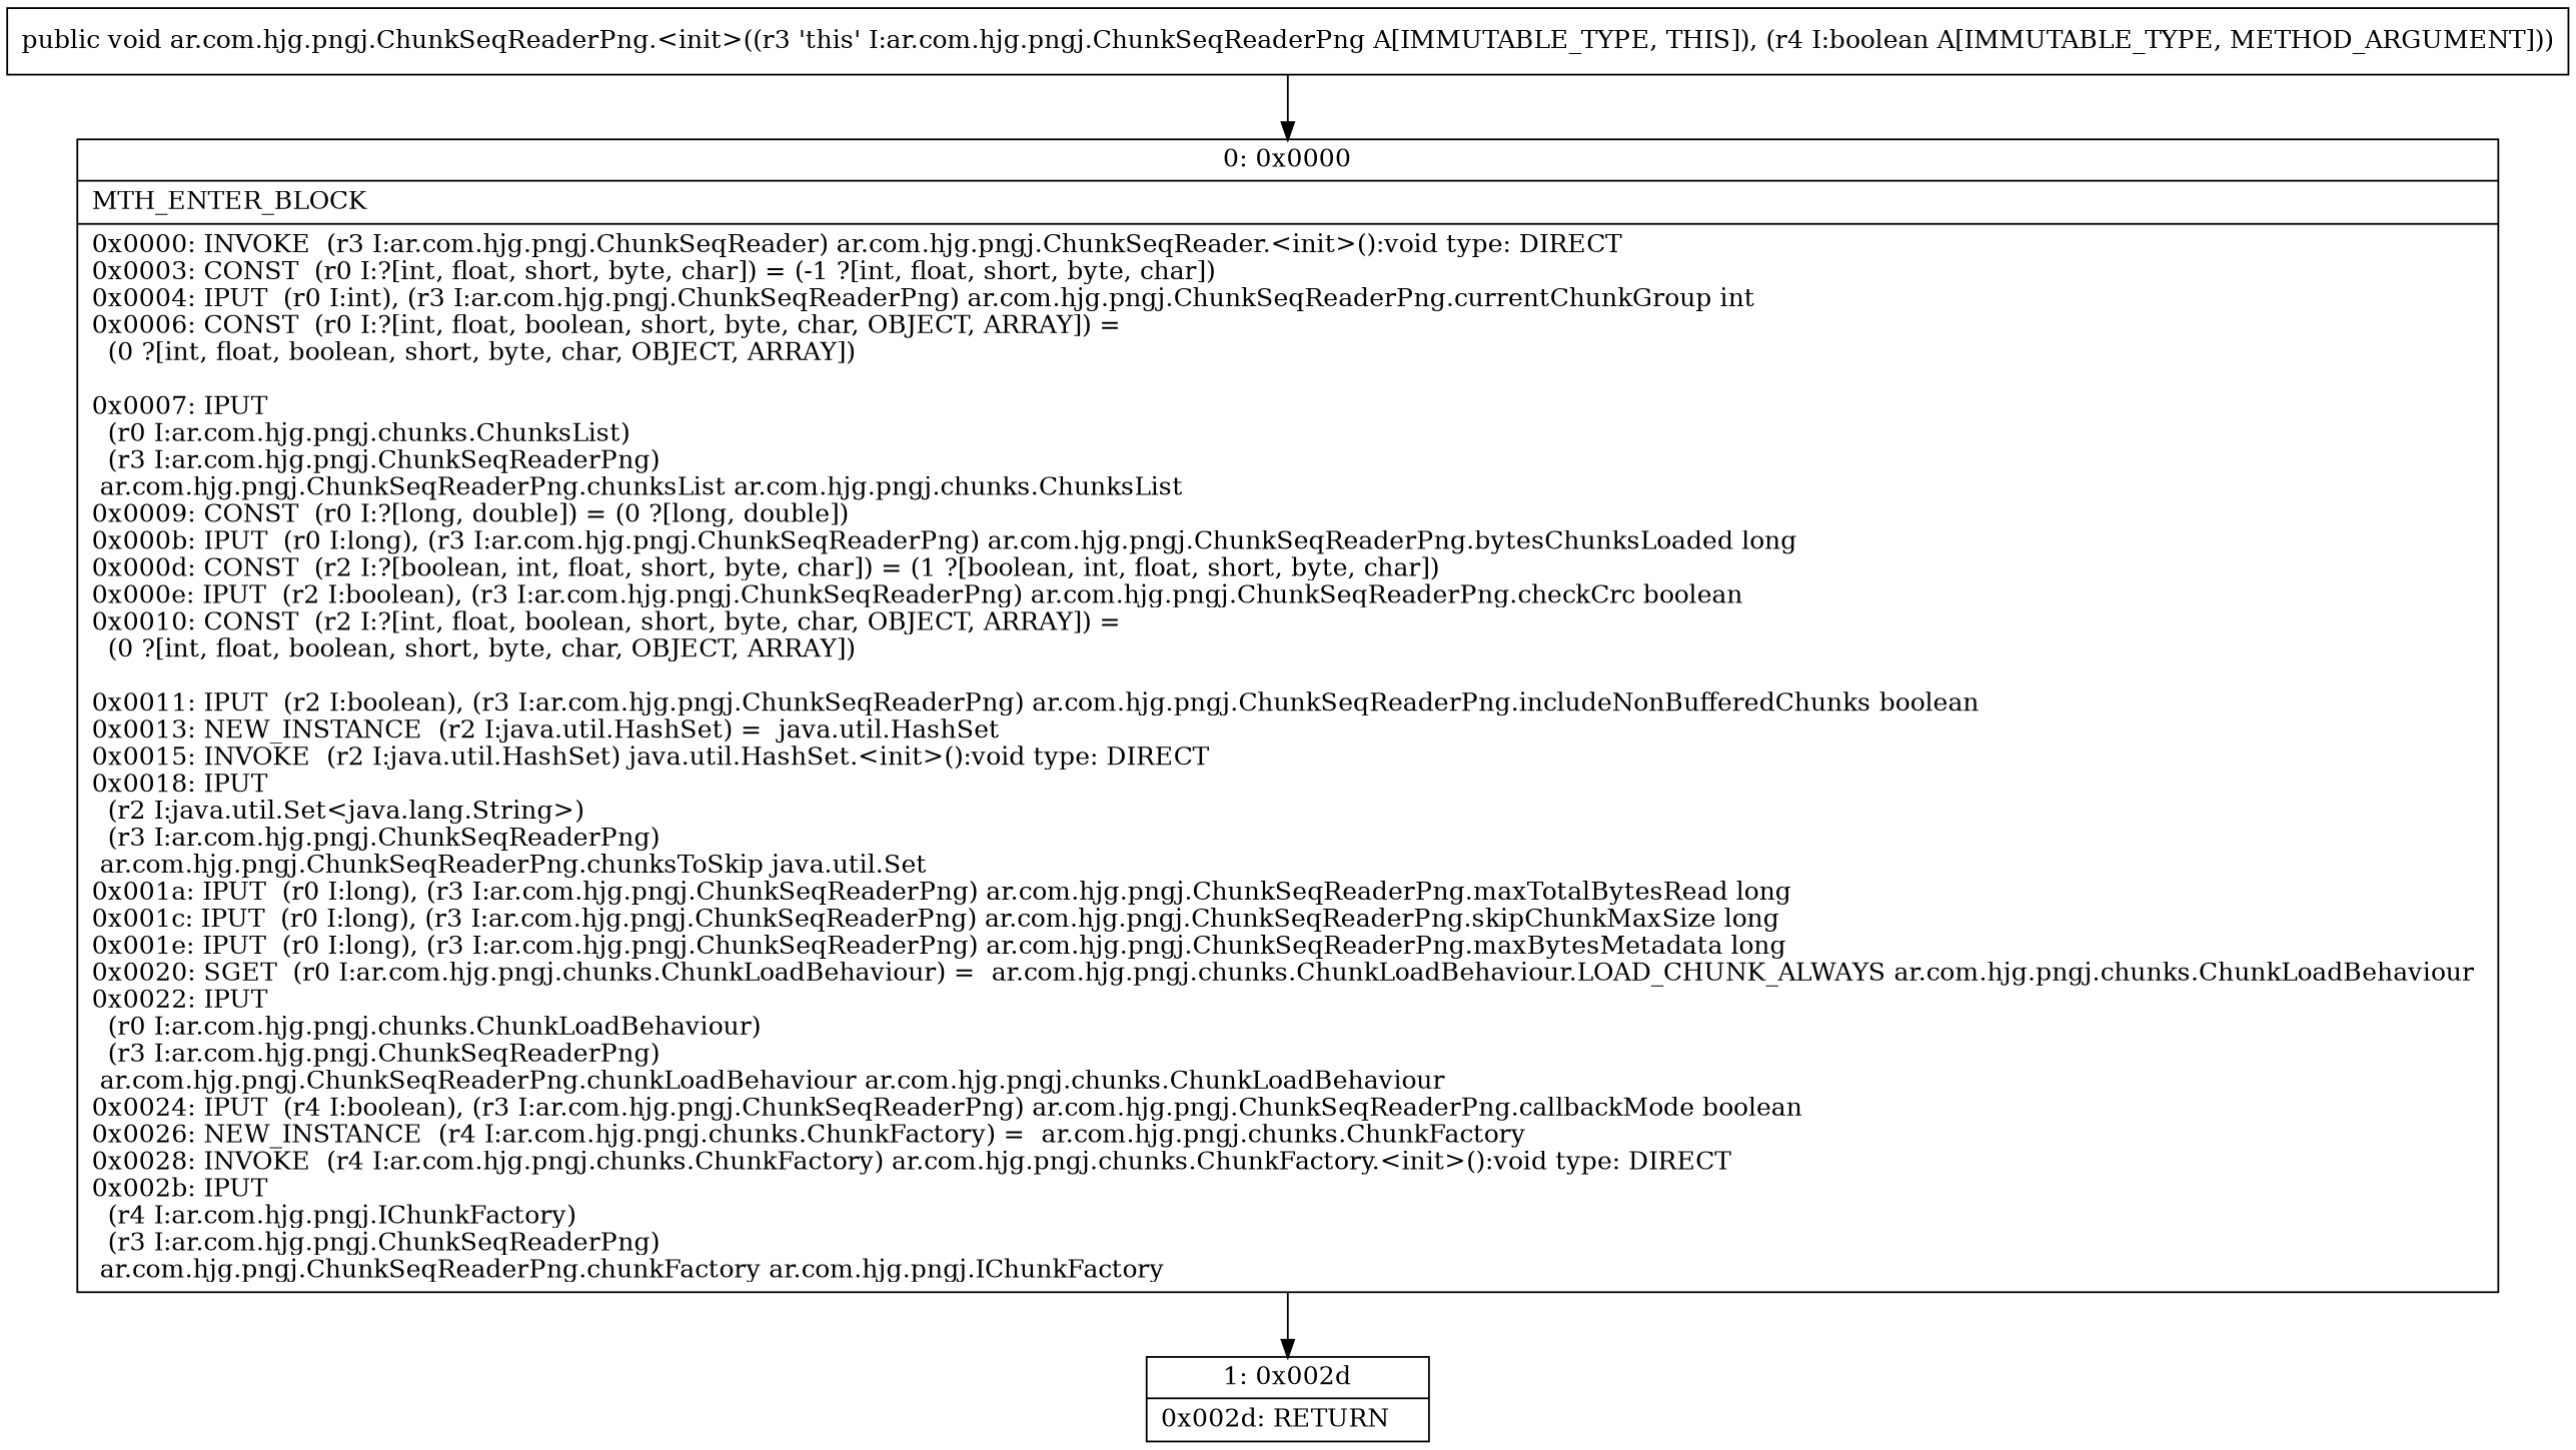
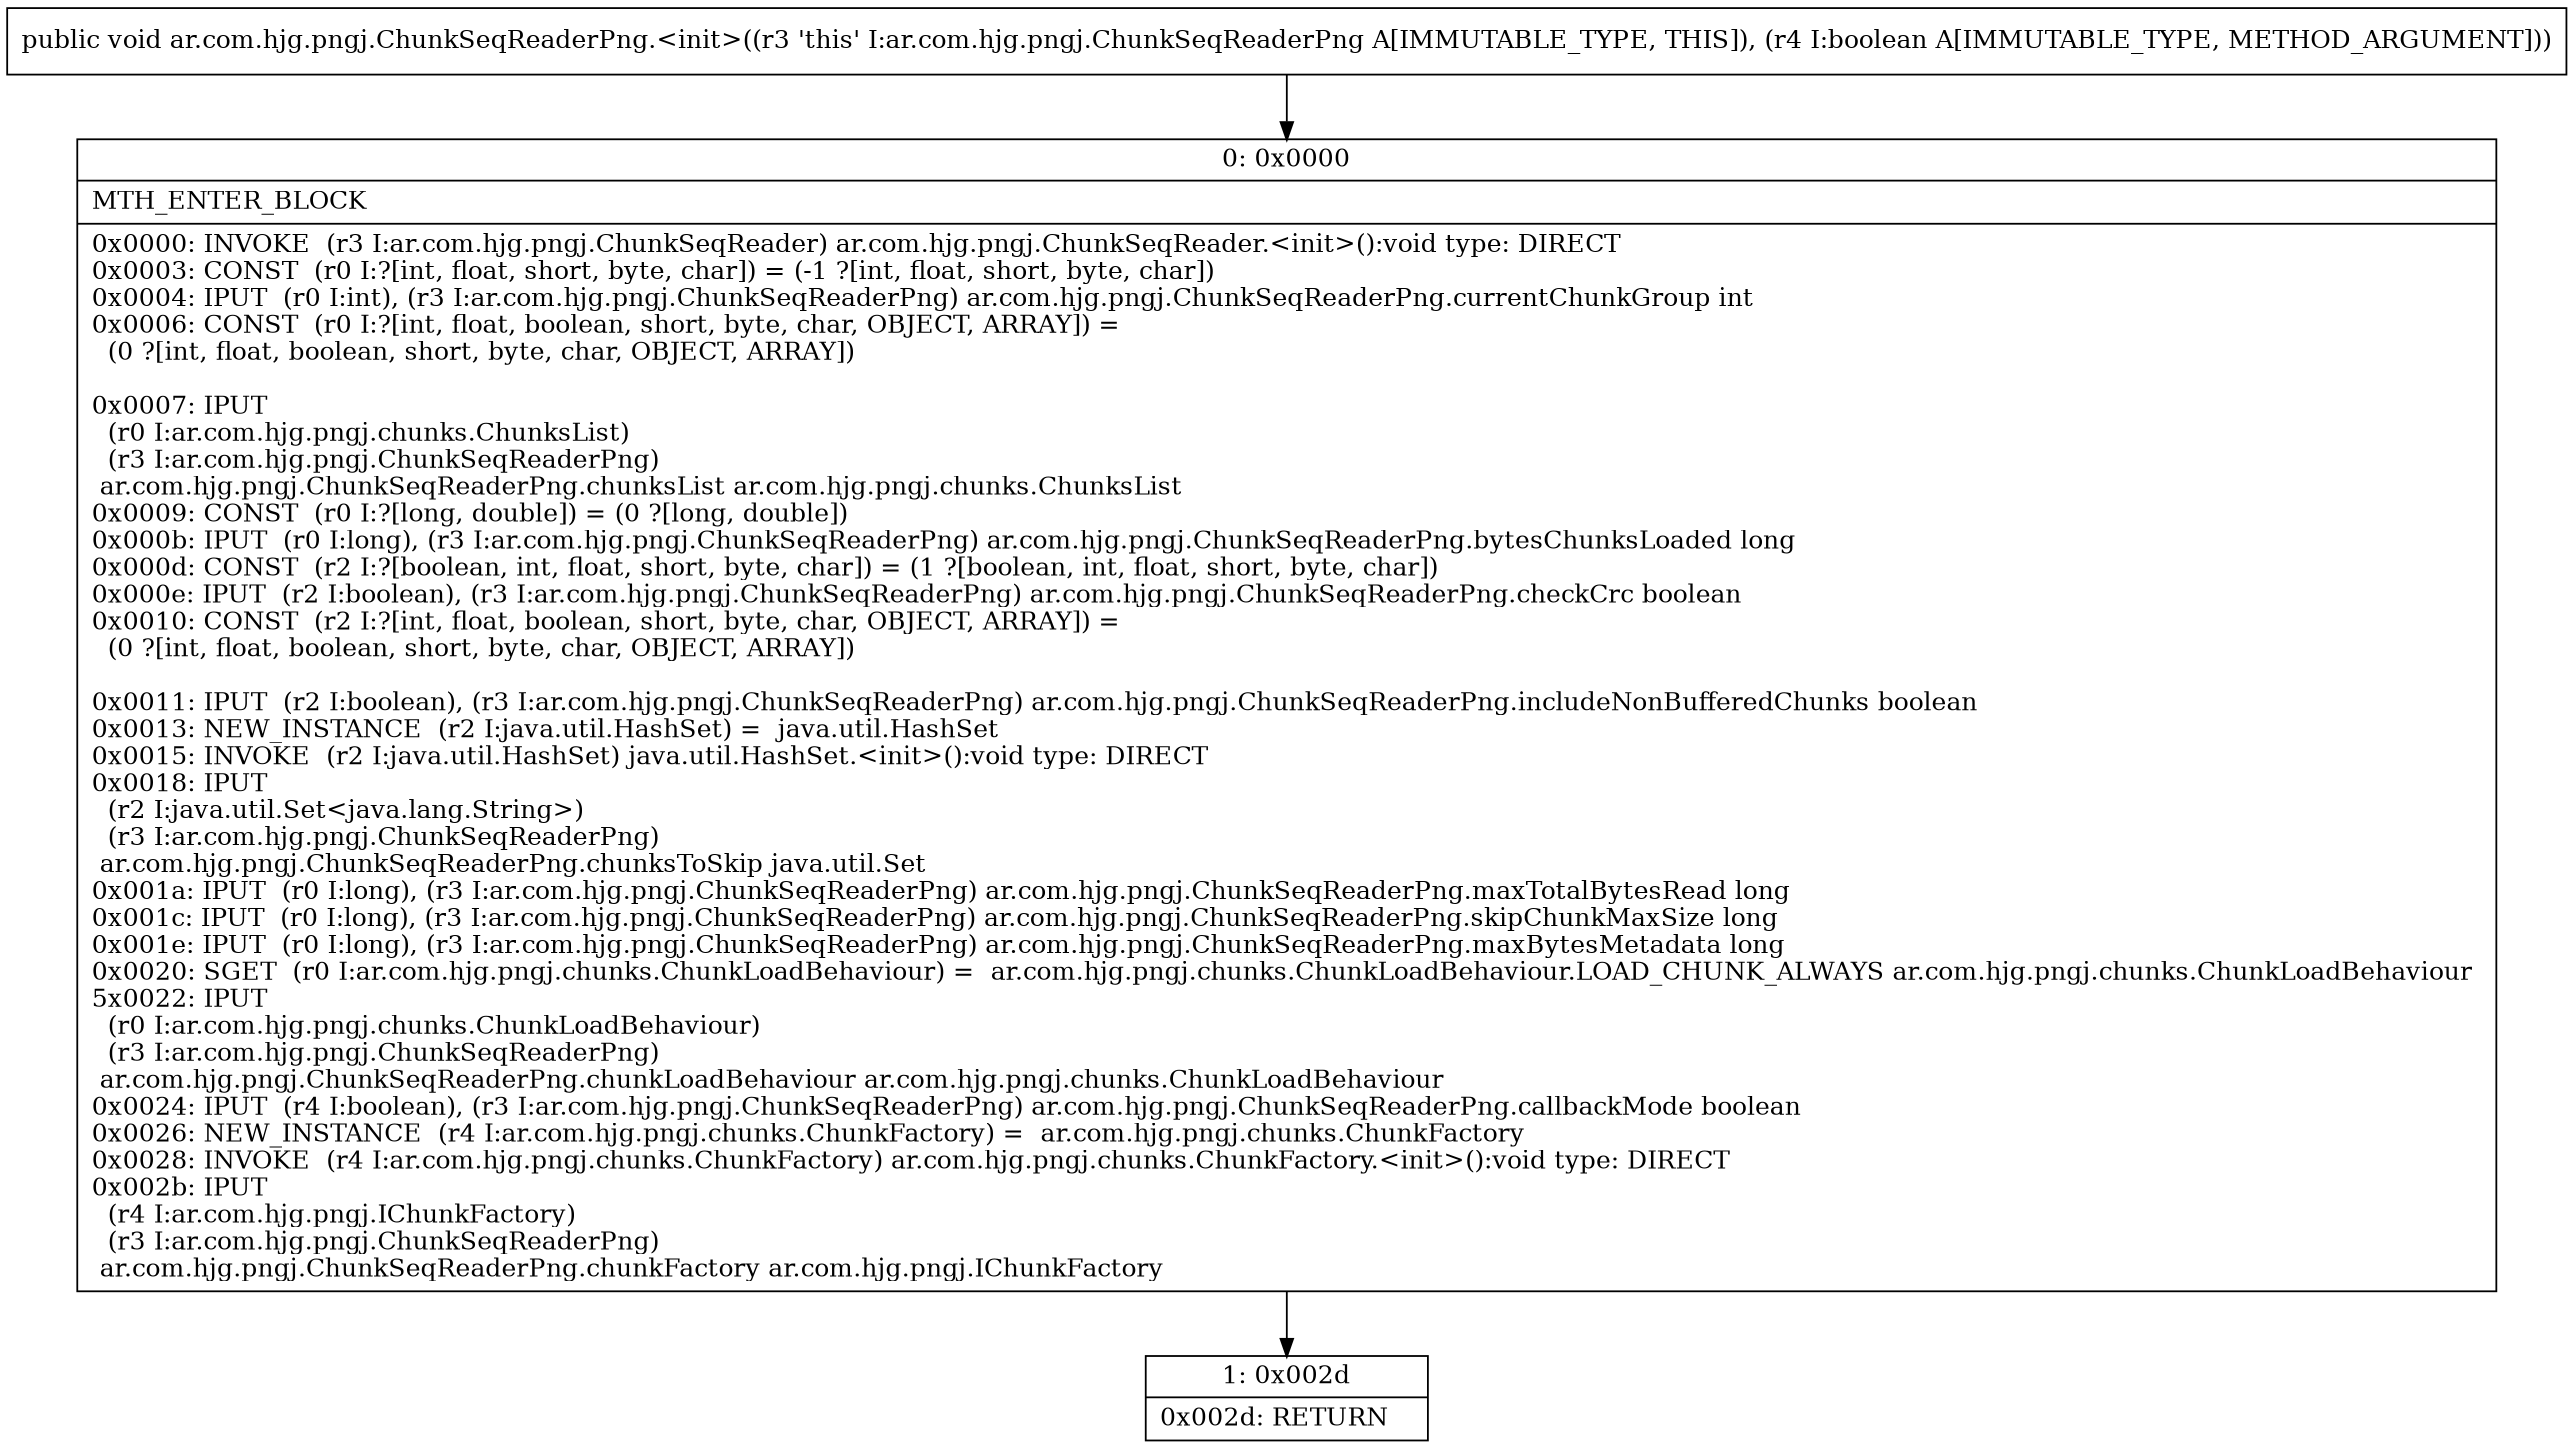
  digraph {
    node [shape=record]
-   n1 [label="{0\:\ 0x0000|MTH_ENTER_BLOCK\l|0x0000: INVOKE  (r3 I:ar.com.hjg.pngj.ChunkSeqReader) ar.com.hjg.pngj.ChunkSeqReader.\<init\>():void type: DIRECT \l0x0003: CONST  (r0 I:?[int, float, short, byte, char]) = (\-1 ?[int, float, short, byte, char]) \l0x0004: IPUT  (r0 I:int), (r3 I:ar.com.hjg.pngj.ChunkSeqReaderPng) ar.com.hjg.pngj.ChunkSeqReaderPng.currentChunkGroup int \l0x0006: CONST  (r0 I:?[int, float, boolean, short, byte, char, OBJECT, ARRAY]) = \l  (0 ?[int, float, boolean, short, byte, char, OBJECT, ARRAY])\l \l0x0007: IPUT  \l  (r0 I:ar.com.hjg.pngj.chunks.ChunksList)\l  (r3 I:ar.com.hjg.pngj.ChunkSeqReaderPng)\l ar.com.hjg.pngj.ChunkSeqReaderPng.chunksList ar.com.hjg.pngj.chunks.ChunksList \l0x0009: CONST  (r0 I:?[long, double]) = (0 ?[long, double]) \l0x000b: IPUT  (r0 I:long), (r3 I:ar.com.hjg.pngj.ChunkSeqReaderPng) ar.com.hjg.pngj.ChunkSeqReaderPng.bytesChunksLoaded long \l0x000d: CONST  (r2 I:?[boolean, int, float, short, byte, char]) = (1 ?[boolean, int, float, short, byte, char]) \l0x000e: IPUT  (r2 I:boolean), (r3 I:ar.com.hjg.pngj.ChunkSeqReaderPng) ar.com.hjg.pngj.ChunkSeqReaderPng.checkCrc boolean \l0x0010: CONST  (r2 I:?[int, float, boolean, short, byte, char, OBJECT, ARRAY]) = \l  (0 ?[int, float, boolean, short, byte, char, OBJECT, ARRAY])\l \l0x0011: IPUT  (r2 I:boolean), (r3 I:ar.com.hjg.pngj.ChunkSeqReaderPng) ar.com.hjg.pngj.ChunkSeqReaderPng.includeNonBufferedChunks boolean \l0x0013: NEW_INSTANCE  (r2 I:java.util.HashSet) =  java.util.HashSet \l0x0015: INVOKE  (r2 I:java.util.HashSet) java.util.HashSet.\<init\>():void type: DIRECT \l0x0018: IPUT  \l  (r2 I:java.util.Set\<java.lang.String\>)\l  (r3 I:ar.com.hjg.pngj.ChunkSeqReaderPng)\l ar.com.hjg.pngj.ChunkSeqReaderPng.chunksToSkip java.util.Set \l0x001a: IPUT  (r0 I:long), (r3 I:ar.com.hjg.pngj.ChunkSeqReaderPng) ar.com.hjg.pngj.ChunkSeqReaderPng.maxTotalBytesRead long \l0x001c: IPUT  (r0 I:long), (r3 I:ar.com.hjg.pngj.ChunkSeqReaderPng) ar.com.hjg.pngj.ChunkSeqReaderPng.skipChunkMaxSize long \l0x001e: IPUT  (r0 I:long), (r3 I:ar.com.hjg.pngj.ChunkSeqReaderPng) ar.com.hjg.pngj.ChunkSeqReaderPng.maxBytesMetadata long \l0x0020: SGET  (r0 I:ar.com.hjg.pngj.chunks.ChunkLoadBehaviour) =  ar.com.hjg.pngj.chunks.ChunkLoadBehaviour.LOAD_CHUNK_ALWAYS ar.com.hjg.pngj.chunks.ChunkLoadBehaviour \l0x0022: IPUT  \l  (r0 I:ar.com.hjg.pngj.chunks.ChunkLoadBehaviour)\l  (r3 I:ar.com.hjg.pngj.ChunkSeqReaderPng)\l ar.com.hjg.pngj.ChunkSeqReaderPng.chunkLoadBehaviour ar.com.hjg.pngj.chunks.ChunkLoadBehaviour \l0x0024: IPUT  (r4 I:boolean), (r3 I:ar.com.hjg.pngj.ChunkSeqReaderPng) ar.com.hjg.pngj.ChunkSeqReaderPng.callbackMode boolean \l0x0026: NEW_INSTANCE  (r4 I:ar.com.hjg.pngj.chunks.ChunkFactory) =  ar.com.hjg.pngj.chunks.ChunkFactory \l0x0028: INVOKE  (r4 I:ar.com.hjg.pngj.chunks.ChunkFactory) ar.com.hjg.pngj.chunks.ChunkFactory.\<init\>():void type: DIRECT \l0x002b: IPUT  \l  (r4 I:ar.com.hjg.pngj.IChunkFactory)\l  (r3 I:ar.com.hjg.pngj.ChunkSeqReaderPng)\l ar.com.hjg.pngj.ChunkSeqReaderPng.chunkFactory ar.com.hjg.pngj.IChunkFactory \l}"]
+   n1 [label="{0\:\ 0x0000|MTH_ENTER_BLOCK\l|0x0000: INVOKE  (r3 I:ar.com.hjg.pngj.ChunkSeqReader) ar.com.hjg.pngj.ChunkSeqReader.\<init\>():void type: DIRECT \l0x0003: CONST  (r0 I:?[int, float, short, byte, char]) = (\-1 ?[int, float, short, byte, char]) \l0x0004: IPUT  (r0 I:int), (r3 I:ar.com.hjg.pngj.ChunkSeqReaderPng) ar.com.hjg.pngj.ChunkSeqReaderPng.currentChunkGroup int \l0x0006: CONST  (r0 I:?[int, float, boolean, short, byte, char, OBJECT, ARRAY]) = \l  (0 ?[int, float, boolean, short, byte, char, OBJECT, ARRAY])\l \l0x0007: IPUT  \l  (r0 I:ar.com.hjg.pngj.chunks.ChunksList)\l  (r3 I:ar.com.hjg.pngj.ChunkSeqReaderPng)\l ar.com.hjg.pngj.ChunkSeqReaderPng.chunksList ar.com.hjg.pngj.chunks.ChunksList \l0x0009: CONST  (r0 I:?[long, double]) = (0 ?[long, double]) \l0x000b: IPUT  (r0 I:long), (r3 I:ar.com.hjg.pngj.ChunkSeqReaderPng) ar.com.hjg.pngj.ChunkSeqReaderPng.bytesChunksLoaded long \l0x000d: CONST  (r2 I:?[boolean, int, float, short, byte, char]) = (1 ?[boolean, int, float, short, byte, char]) \l0x000e: IPUT  (r2 I:boolean), (r3 I:ar.com.hjg.pngj.ChunkSeqReaderPng) ar.com.hjg.pngj.ChunkSeqReaderPng.checkCrc boolean \l0x0010: CONST  (r2 I:?[int, float, boolean, short, byte, char, OBJECT, ARRAY]) = \l  (0 ?[int, float, boolean, short, byte, char, OBJECT, ARRAY])\l \l0x0011: IPUT  (r2 I:boolean), (r3 I:ar.com.hjg.pngj.ChunkSeqReaderPng) ar.com.hjg.pngj.ChunkSeqReaderPng.includeNonBufferedChunks boolean \l0x0013: NEW_INSTANCE  (r2 I:java.util.HashSet) =  java.util.HashSet \l0x0015: INVOKE  (r2 I:java.util.HashSet) java.util.HashSet.\<init\>():void type: DIRECT \l0x0018: IPUT  \l  (r2 I:java.util.Set\<java.lang.String\>)\l  (r3 I:ar.com.hjg.pngj.ChunkSeqReaderPng)\l ar.com.hjg.pngj.ChunkSeqReaderPng.chunksToSkip java.util.Set \l0x001a: IPUT  (r0 I:long), (r3 I:ar.com.hjg.pngj.ChunkSeqReaderPng) ar.com.hjg.pngj.ChunkSeqReaderPng.maxTotalBytesRead long \l0x001c: IPUT  (r0 I:long), (r3 I:ar.com.hjg.pngj.ChunkSeqReaderPng) ar.com.hjg.pngj.ChunkSeqReaderPng.skipChunkMaxSize long \l0x001e: IPUT  (r0 I:long), (r3 I:ar.com.hjg.pngj.ChunkSeqReaderPng) ar.com.hjg.pngj.ChunkSeqReaderPng.maxBytesMetadata long \l0x0020: SGET  (r0 I:ar.com.hjg.pngj.chunks.ChunkLoadBehaviour) =  ar.com.hjg.pngj.chunks.ChunkLoadBehaviour.LOAD_CHUNK_ALWAYS ar.com.hjg.pngj.chunks.ChunkLoadBehaviour \l5x0022: IPUT  \l  (r0 I:ar.com.hjg.pngj.chunks.ChunkLoadBehaviour)\l  (r3 I:ar.com.hjg.pngj.ChunkSeqReaderPng)\l ar.com.hjg.pngj.ChunkSeqReaderPng.chunkLoadBehaviour ar.com.hjg.pngj.chunks.ChunkLoadBehaviour \l0x0024: IPUT  (r4 I:boolean), (r3 I:ar.com.hjg.pngj.ChunkSeqReaderPng) ar.com.hjg.pngj.ChunkSeqReaderPng.callbackMode boolean \l0x0026: NEW_INSTANCE  (r4 I:ar.com.hjg.pngj.chunks.ChunkFactory) =  ar.com.hjg.pngj.chunks.ChunkFactory \l0x0028: INVOKE  (r4 I:ar.com.hjg.pngj.chunks.ChunkFactory) ar.com.hjg.pngj.chunks.ChunkFactory.\<init\>():void type: DIRECT \l0x002b: IPUT  \l  (r4 I:ar.com.hjg.pngj.IChunkFactory)\l  (r3 I:ar.com.hjg.pngj.ChunkSeqReaderPng)\l ar.com.hjg.pngj.ChunkSeqReaderPng.chunkFactory ar.com.hjg.pngj.IChunkFactory \l}"]
    n2 [label="{1\:\ 0x002d|0x002d: RETURN   \l}"]
    n3 [label="{public void ar.com.hjg.pngj.ChunkSeqReaderPng.\<init\>((r3 'this' I:ar.com.hjg.pngj.ChunkSeqReaderPng A[IMMUTABLE_TYPE, THIS]), (r4 I:boolean A[IMMUTABLE_TYPE, METHOD_ARGUMENT])) }"]
    n1 -> n2
    n3 -> n1
  }
